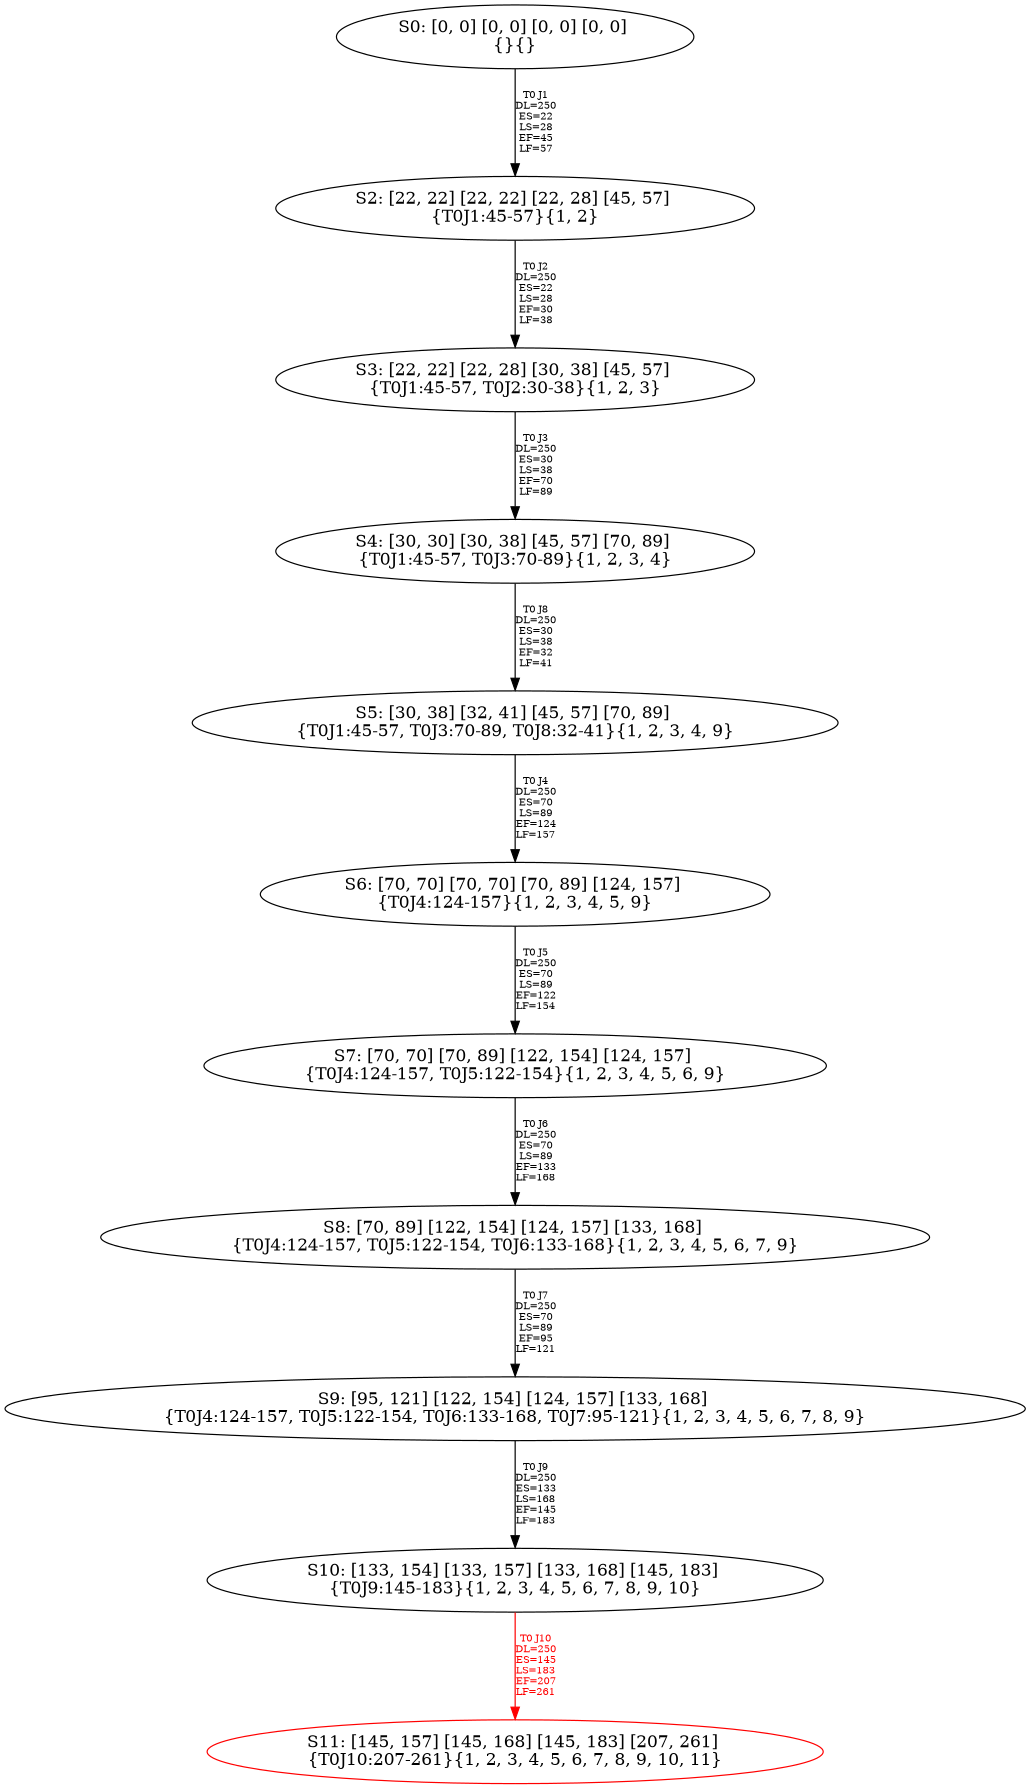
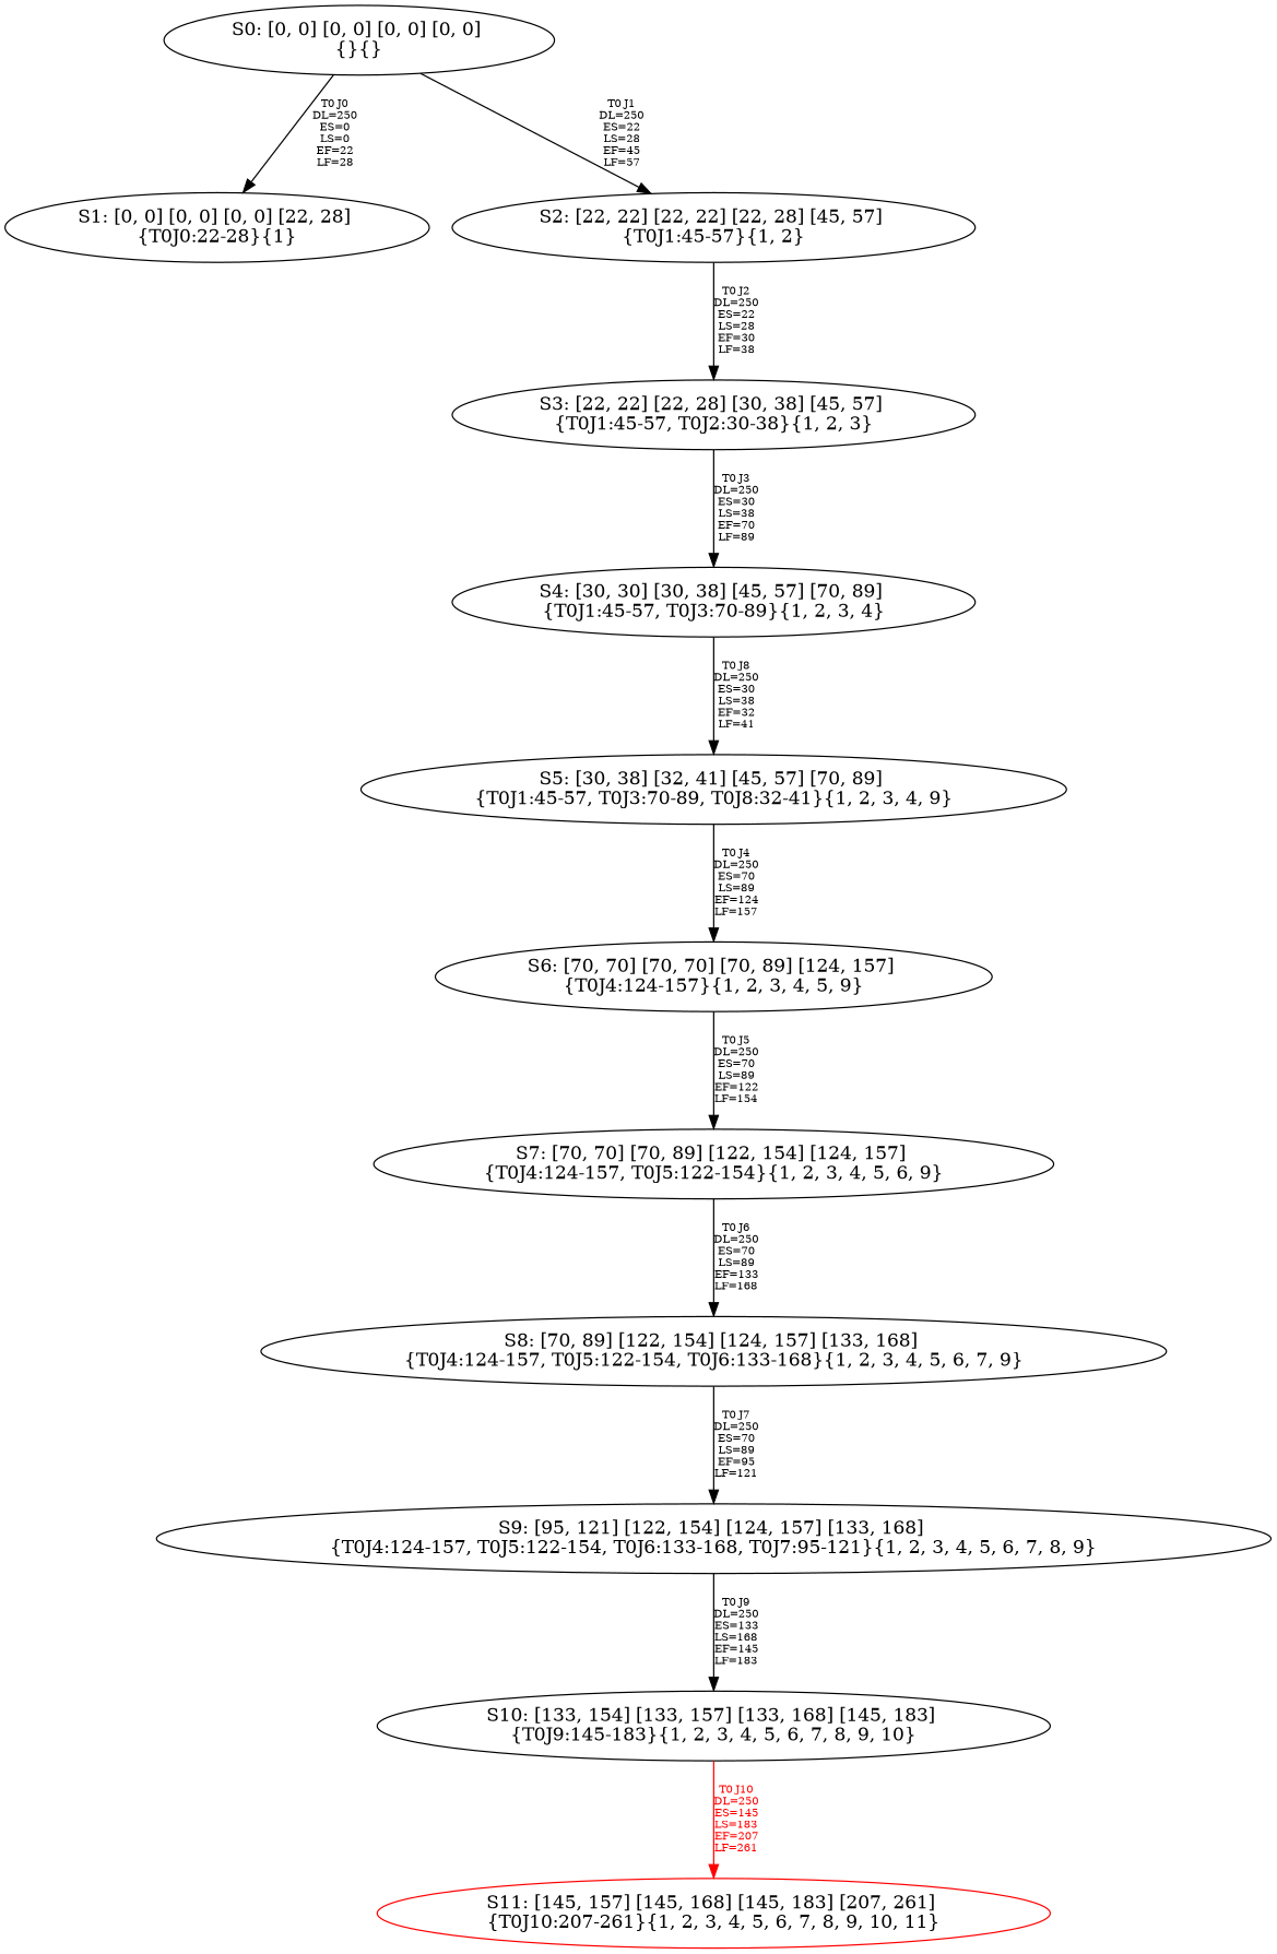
  digraph {
    edge [fontsize=8]
    n1 [label="S0: [0, 0] [0, 0] [0, 0] [0, 0] \n{}{}"]
+   n2 [label="S1: [0, 0] [0, 0] [0, 0] [22, 28] \n{T0J0:22-28}{1}"]
    n3 [label="S2: [22, 22] [22, 22] [22, 28] [45, 57] \n{T0J1:45-57}{1, 2}"]
    n4 [label="S3: [22, 22] [22, 28] [30, 38] [45, 57] \n{T0J1:45-57, T0J2:30-38}{1, 2, 3}"]
    n5 [label="S4: [30, 30] [30, 38] [45, 57] [70, 89] \n{T0J1:45-57, T0J3:70-89}{1, 2, 3, 4}"]
    n6 [label="S5: [30, 38] [32, 41] [45, 57] [70, 89] \n{T0J1:45-57, T0J3:70-89, T0J8:32-41}{1, 2, 3, 4, 9}"]
    n7 [label="S6: [70, 70] [70, 70] [70, 89] [124, 157] \n{T0J4:124-157}{1, 2, 3, 4, 5, 9}"]
    n8 [label="S7: [70, 70] [70, 89] [122, 154] [124, 157] \n{T0J4:124-157, T0J5:122-154}{1, 2, 3, 4, 5, 6, 9}"]
    n9 [label="S8: [70, 89] [122, 154] [124, 157] [133, 168] \n{T0J4:124-157, T0J5:122-154, T0J6:133-168}{1, 2, 3, 4, 5, 6, 7, 9}"]
    n10 [label="S9: [95, 121] [122, 154] [124, 157] [133, 168] \n{T0J4:124-157, T0J5:122-154, T0J6:133-168, T0J7:95-121}{1, 2, 3, 4, 5, 6, 7, 8, 9}"]
    n11 [label="S10: [133, 154] [133, 157] [133, 168] [145, 183] \n{T0J9:145-183}{1, 2, 3, 4, 5, 6, 7, 8, 9, 10}"]
    n12 [color=Red label="S11: [145, 157] [145, 168] [145, 183] [207, 261] \n{T0J10:207-261}{1, 2, 3, 4, 5, 6, 7, 8, 9, 10, 11}"]
+   n1 -> n2 [label="T0 J0\nDL=250\nES=0\nLS=0\nEF=22\nLF=28"]
    n1 -> n3 [label="T0 J1\nDL=250\nES=22\nLS=28\nEF=45\nLF=57"]
    n3 -> n4 [label="T0 J2\nDL=250\nES=22\nLS=28\nEF=30\nLF=38"]
    n4 -> n5 [label="T0 J3\nDL=250\nES=30\nLS=38\nEF=70\nLF=89"]
    n5 -> n6 [label="T0 J8\nDL=250\nES=30\nLS=38\nEF=32\nLF=41"]
    n6 -> n7 [label="T0 J4\nDL=250\nES=70\nLS=89\nEF=124\nLF=157"]
    n7 -> n8 [label="T0 J5\nDL=250\nES=70\nLS=89\nEF=122\nLF=154"]
    n8 -> n9 [label="T0 J6\nDL=250\nES=70\nLS=89\nEF=133\nLF=168"]
    n9 -> n10 [label="T0 J7\nDL=250\nES=70\nLS=89\nEF=95\nLF=121"]
    n10 -> n11 [label="T0 J9\nDL=250\nES=133\nLS=168\nEF=145\nLF=183"]
    n11 -> n12 [color=Red fontcolor=Red label="T0 J10\nDL=250\nES=145\nLS=183\nEF=207\nLF=261"]
  }
